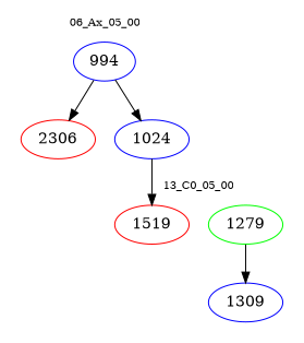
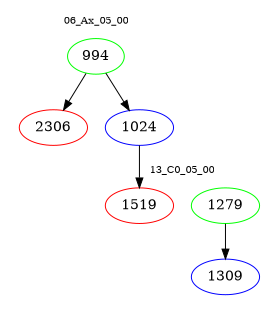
  digraph {
    node [color=green]
    edge [color=black]
-   n1 [color=blue label=994]
+   n1 [label=994]
    n2 [color=red label=2306]
    n3 [color=blue label=1024]
    n4 [label=1279]
    n5 [color=blue label=1309]
    n6 [color=red label=1519]
    subgraph cluster_1 {
      color=white
      fontsize=10
      label="06_Ax_05_00"
      n1
      n2
      n3
    }
    subgraph cluster_2 {
      color=white
      fontsize=10
      label="13_C0_05_00"
      n4
      n5
      n6
    }
    n1 -> n2
    n1 -> n3
    n3 -> n6
    n4 -> n5
  }
